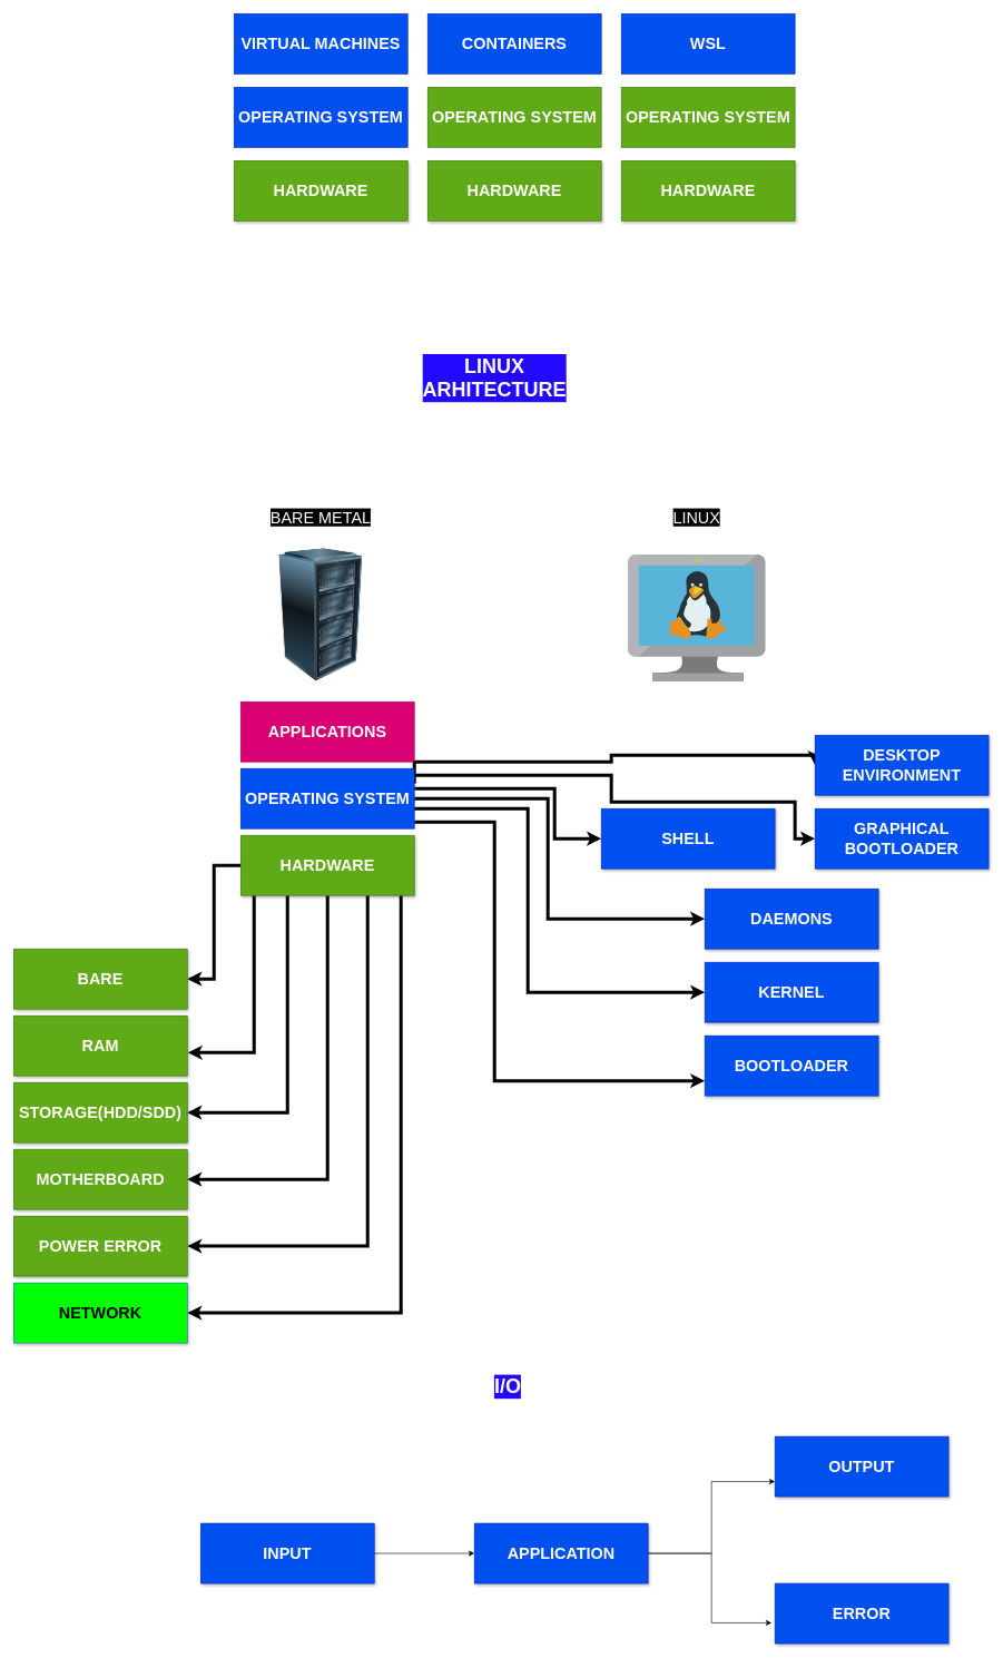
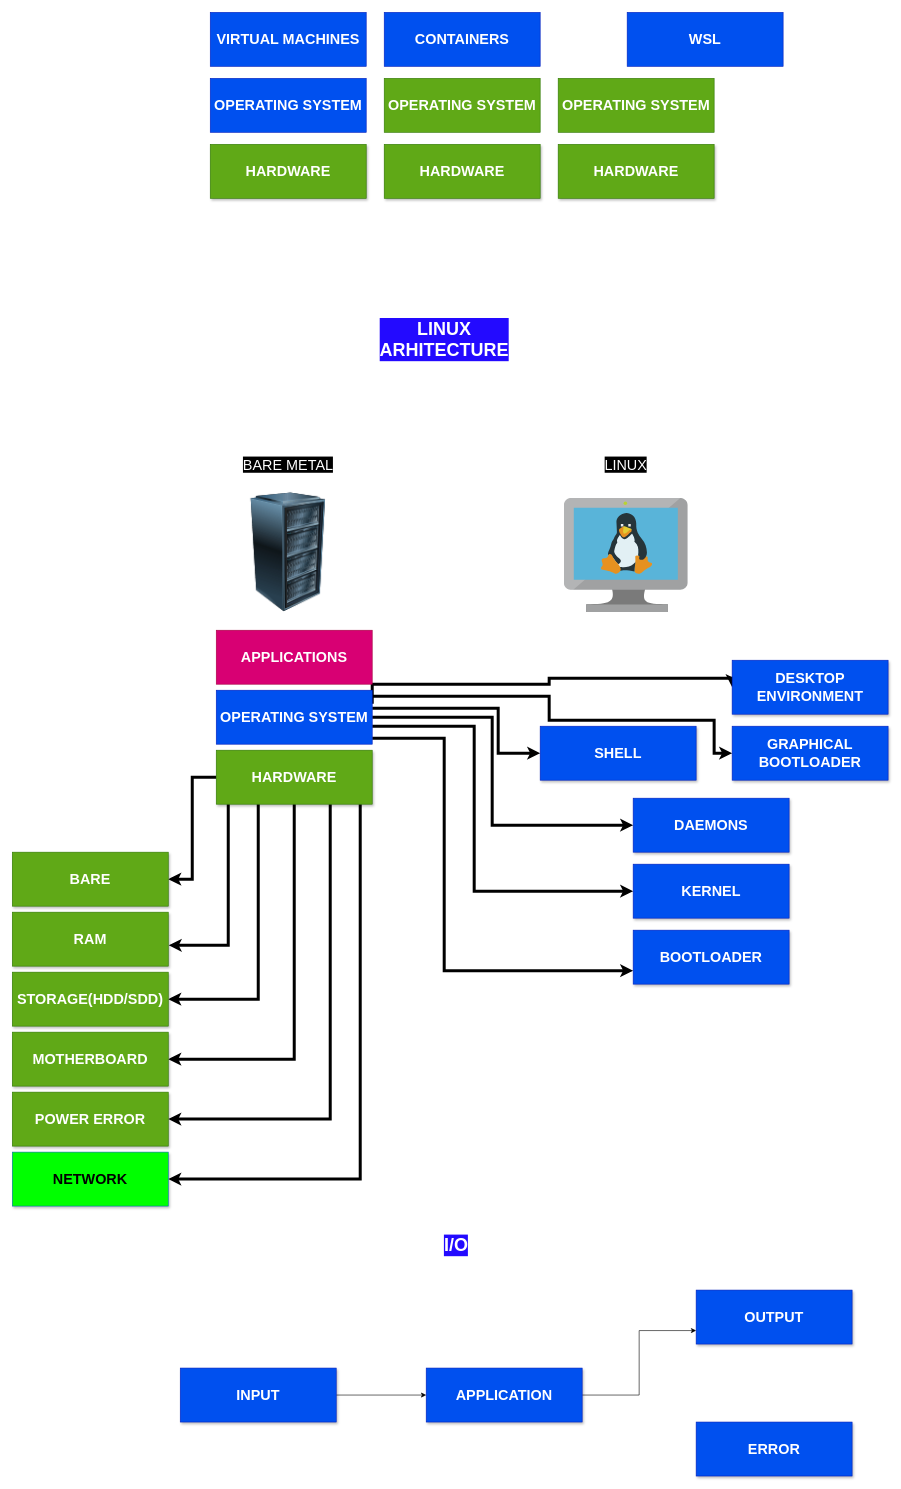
  <mxCell id="0" />
  <mxCell id="1" parent="0" />
  <mxCell id="2" value="" style="image;html=1;image=img/lib/clip_art/computers/Server_Rack_128x128.png" parent="1" vertex="1"><mxGeometry x="410" y="820" width="140" height="200" as="geometry" /></mxCell>
  <mxCell id="3" style="edgeStyle=orthogonalEdgeStyle;rounded=0;orthogonalLoop=1;jettySize=auto;html=1;entryX=1;entryY=0.5;entryDx=0;entryDy=0;strokeWidth=5;" parent="1" source="9" target="22" edge="1"><mxGeometry relative="1" as="geometry" /></mxCell>
  <mxCell id="4" style="edgeStyle=orthogonalEdgeStyle;rounded=0;orthogonalLoop=1;jettySize=auto;html=1;entryX=1.003;entryY=0.614;entryDx=0;entryDy=0;entryPerimeter=0;strokeWidth=5;" parent="1" source="9" target="23" edge="1"><mxGeometry relative="1" as="geometry"><Array as="points"><mxPoint x="380" y="1575" /></Array></mxGeometry></mxCell>
  <mxCell id="5" style="edgeStyle=orthogonalEdgeStyle;rounded=0;orthogonalLoop=1;jettySize=auto;html=1;entryX=1;entryY=0.5;entryDx=0;entryDy=0;strokeWidth=5;" parent="1" source="9" target="24" edge="1"><mxGeometry relative="1" as="geometry"><Array as="points"><mxPoint x="430" y="1665" /></Array></mxGeometry></mxCell>
  <mxCell id="6" style="edgeStyle=orthogonalEdgeStyle;rounded=0;orthogonalLoop=1;jettySize=auto;html=1;entryX=1;entryY=0.5;entryDx=0;entryDy=0;strokeWidth=5;" parent="1" source="9" target="21" edge="1"><mxGeometry relative="1" as="geometry"><Array as="points"><mxPoint x="490" y="1765" /></Array></mxGeometry></mxCell>
  <mxCell id="7" style="edgeStyle=orthogonalEdgeStyle;rounded=0;orthogonalLoop=1;jettySize=auto;html=1;entryX=1;entryY=0.5;entryDx=0;entryDy=0;strokeWidth=5;" parent="1" source="9" target="25" edge="1"><mxGeometry relative="1" as="geometry"><Array as="points"><mxPoint x="550" y="1865" /></Array></mxGeometry></mxCell>
  <mxCell id="8" style="edgeStyle=orthogonalEdgeStyle;rounded=0;orthogonalLoop=1;jettySize=auto;html=1;entryX=1;entryY=0.5;entryDx=0;entryDy=0;strokeWidth=5;" parent="1" source="9" target="26" edge="1"><mxGeometry relative="1" as="geometry"><Array as="points"><mxPoint x="600" y="1965" /></Array></mxGeometry></mxCell>
  <mxCell id="9" value="&lt;font style=&quot;font-size: 24px&quot;&gt;HARDWARE&lt;/font&gt;" style="rounded=0;whiteSpace=wrap;html=1;fillColor=#60a917;strokeColor=#2D7600;fontColor=#ffffff;shadow=1;fontStyle=1" parent="1" vertex="1"><mxGeometry x="360" y="1250" width="260" height="90" as="geometry" /></mxCell>
  <mxCell id="10" style="edgeStyle=orthogonalEdgeStyle;rounded=0;orthogonalLoop=1;jettySize=auto;html=1;entryX=0;entryY=0.75;entryDx=0;entryDy=0;strokeWidth=5;" parent="1" source="16" target="27" edge="1"><mxGeometry relative="1" as="geometry"><Array as="points"><mxPoint x="740" y="1230" /><mxPoint x="740" y="1618" /></Array></mxGeometry></mxCell>
  <mxCell id="11" style="edgeStyle=orthogonalEdgeStyle;rounded=0;orthogonalLoop=1;jettySize=auto;html=1;entryX=0;entryY=0.5;entryDx=0;entryDy=0;strokeWidth=5;" parent="1" source="16" target="28" edge="1"><mxGeometry relative="1" as="geometry"><Array as="points"><mxPoint x="790" y="1210" /><mxPoint x="790" y="1485" /></Array></mxGeometry></mxCell>
  <mxCell id="12" style="edgeStyle=orthogonalEdgeStyle;rounded=0;orthogonalLoop=1;jettySize=auto;html=1;entryX=0;entryY=0.5;entryDx=0;entryDy=0;strokeWidth=5;" parent="1" source="16" target="30" edge="1"><mxGeometry relative="1" as="geometry"><Array as="points"><mxPoint x="830" y="1180" /><mxPoint x="830" y="1255" /></Array></mxGeometry></mxCell>
  <mxCell id="13" style="edgeStyle=orthogonalEdgeStyle;rounded=0;orthogonalLoop=1;jettySize=auto;html=1;exitX=1;exitY=0.25;exitDx=0;exitDy=0;strokeWidth=5;entryX=0;entryY=0.5;entryDx=0;entryDy=0;" parent="1" source="16" target="32" edge="1"><mxGeometry relative="1" as="geometry"><mxPoint x="1160" y="1172.75" as="targetPoint" /><Array as="points"><mxPoint x="620" y="1140" /><mxPoint x="915" y="1140" /><mxPoint x="915" y="1130" /><mxPoint x="1220" y="1130" /></Array></mxGeometry></mxCell>
  <mxCell id="14" style="edgeStyle=orthogonalEdgeStyle;rounded=0;orthogonalLoop=1;jettySize=auto;html=1;entryX=0;entryY=0.5;entryDx=0;entryDy=0;strokeWidth=5;" parent="1" source="16" target="31" edge="1"><mxGeometry relative="1" as="geometry"><Array as="points"><mxPoint x="915" y="1160" /><mxPoint x="915" y="1200" /><mxPoint x="1190" y="1200" /><mxPoint x="1190" y="1255" /></Array></mxGeometry></mxCell>
  <mxCell id="15" style="edgeStyle=orthogonalEdgeStyle;rounded=0;orthogonalLoop=1;jettySize=auto;html=1;entryX=0;entryY=0.5;entryDx=0;entryDy=0;strokeWidth=5;" parent="1" source="16" target="29" edge="1"><mxGeometry relative="1" as="geometry"><Array as="points"><mxPoint x="820" y="1195" /><mxPoint x="820" y="1375" /></Array></mxGeometry></mxCell>
  <mxCell id="16" value="&lt;span style=&quot;font-size: 24px&quot;&gt;OPERATING SYSTEM&lt;/span&gt;" style="rounded=0;whiteSpace=wrap;html=1;fillColor=#0050ef;strokeColor=#001DBC;fontColor=#ffffff;fontStyle=1" parent="1" vertex="1"><mxGeometry x="360" y="1150" width="260" height="90" as="geometry" /></mxCell>
  <mxCell id="17" value="&lt;font style=&quot;font-size: 24px&quot;&gt;APPLICATIONS&lt;/font&gt;" style="rounded=0;whiteSpace=wrap;html=1;fillColor=#d80073;strokeColor=#A50040;fontColor=#ffffff;fontStyle=1" parent="1" vertex="1"><mxGeometry x="360" y="1050" width="260" height="90" as="geometry" /></mxCell>
  <mxCell id="18" value="&lt;span style=&quot;background-color: rgb(0 , 0 , 0)&quot;&gt;&lt;font color=&quot;#ffffff&quot;&gt;BARE METAL&lt;/font&gt;&lt;/span&gt;" style="text;html=1;strokeColor=none;fillColor=none;align=center;verticalAlign=middle;whiteSpace=wrap;rounded=0;fontSize=24;" parent="1" vertex="1"><mxGeometry x="390" y="750" width="180" height="50" as="geometry" /></mxCell>
  <mxCell id="19" value="&lt;font style=&quot;font-size: 30px;&quot;&gt;LINUX ARHITECTURE&lt;/font&gt;" style="text;html=1;strokeColor=none;fillColor=none;align=center;verticalAlign=middle;whiteSpace=wrap;rounded=0;shadow=1;labelBackgroundColor=#230AFF;fontColor=#FFFFFF;fontStyle=1" parent="1" vertex="1"><mxGeometry x="650" y="530" width="180" height="70" as="geometry" /></mxCell>
  <mxCell id="20" value="" style="sketch=0;aspect=fixed;html=1;points=[];align=center;image;fontSize=12;image=img/lib/mscae/VM_Linux.svg;" parent="1" vertex="1"><mxGeometry x="940" y="830" width="206.52" height="190" as="geometry" /></mxCell>
  <mxCell id="21" value="&lt;font style=&quot;font-size: 24px&quot;&gt;MOTHERBOARD&lt;/font&gt;" style="rounded=0;whiteSpace=wrap;html=1;fillColor=#60a917;strokeColor=#2D7600;fontColor=#ffffff;shadow=1;fontStyle=1" parent="1" vertex="1"><mxGeometry x="20" y="1720" width="260" height="90" as="geometry" /></mxCell>
  <mxCell id="22" value="&lt;font style=&quot;font-size: 24px&quot;&gt;BARE&lt;/font&gt;" style="rounded=0;whiteSpace=wrap;html=1;fillColor=#60a917;strokeColor=#2D7600;fontColor=#ffffff;shadow=1;fontStyle=1" parent="1" vertex="1"><mxGeometry x="20" y="1420" width="260" height="90" as="geometry" /></mxCell>
  <mxCell id="23" value="&lt;font style=&quot;font-size: 24px&quot;&gt;RAM&lt;/font&gt;" style="rounded=0;whiteSpace=wrap;html=1;fillColor=#60a917;strokeColor=#2D7600;fontColor=#ffffff;shadow=1;fontStyle=1" parent="1" vertex="1"><mxGeometry x="20" y="1520" width="260" height="90" as="geometry" /></mxCell>
  <mxCell id="24" value="&lt;font style=&quot;font-size: 24px&quot;&gt;STORAGE(HDD/SDD)&lt;/font&gt;" style="rounded=0;whiteSpace=wrap;html=1;fillColor=#60a917;strokeColor=#2D7600;fontColor=#ffffff;shadow=1;fontStyle=1" parent="1" vertex="1"><mxGeometry x="20" y="1620" width="260" height="90" as="geometry" /></mxCell>
  <mxCell id="25" value="&lt;font style=&quot;font-size: 24px&quot;&gt;POWER ERROR&lt;/font&gt;" style="rounded=0;whiteSpace=wrap;html=1;fillColor=#60a917;strokeColor=#2D7600;fontColor=#ffffff;shadow=1;fontStyle=1" parent="1" vertex="1"><mxGeometry x="20" y="1820" width="260" height="90" as="geometry" /></mxCell>
  <mxCell id="26" value="&lt;span style=&quot;font-size: 24px;&quot;&gt;NETWORK&lt;/span&gt;" style="rounded=0;whiteSpace=wrap;html=1;fillColor=#00FF00;strokeColor=#006EAF;fontColor=#000000;shadow=1;fontStyle=1" parent="1" vertex="1"><mxGeometry x="20" y="1920" width="260" height="90" as="geometry" /></mxCell>
  <mxCell id="27" value="&lt;font style=&quot;font-size: 24px&quot;&gt;BOOTLOADER&lt;/font&gt;" style="rounded=0;whiteSpace=wrap;html=1;fillColor=#0050ef;strokeColor=#001DBC;fontColor=#ffffff;shadow=1;fontStyle=1" parent="1" vertex="1"><mxGeometry x="1055" y="1550" width="260" height="90" as="geometry" /></mxCell>
  <mxCell id="28" value="&lt;font style=&quot;font-size: 24px&quot;&gt;KERNEL&lt;/font&gt;" style="rounded=0;whiteSpace=wrap;html=1;fillColor=#0050ef;strokeColor=#001DBC;fontColor=#ffffff;shadow=1;fontStyle=1" parent="1" vertex="1"><mxGeometry x="1055" y="1440" width="260" height="90" as="geometry" /></mxCell>
  <mxCell id="29" value="&lt;font style=&quot;font-size: 24px&quot;&gt;DAEMONS&lt;/font&gt;" style="rounded=0;whiteSpace=wrap;html=1;fillColor=#0050ef;strokeColor=#001DBC;fontColor=#ffffff;shadow=1;fontStyle=1" parent="1" vertex="1"><mxGeometry x="1055" y="1330" width="260" height="90" as="geometry" /></mxCell>
  <mxCell id="30" value="&lt;span style=&quot;font-size: 24px;&quot;&gt;SHELL&lt;/span&gt;" style="rounded=0;whiteSpace=wrap;html=1;fillColor=#0050ef;strokeColor=#001DBC;fontColor=#ffffff;shadow=1;fontStyle=1" parent="1" vertex="1"><mxGeometry x="900" y="1210" width="260" height="90" as="geometry" /></mxCell>
  <mxCell id="31" value="&lt;font style=&quot;font-size: 24px&quot;&gt;GRAPHICAL BOOTLOADER&lt;/font&gt;" style="rounded=0;whiteSpace=wrap;html=1;fillColor=#0050ef;strokeColor=#001DBC;fontColor=#ffffff;shadow=1;fontStyle=1" parent="1" vertex="1"><mxGeometry x="1220" y="1210" width="260" height="90" as="geometry" /></mxCell>
  <mxCell id="32" value="&lt;font style=&quot;font-size: 24px&quot;&gt;DESKTOP ENVIRONMENT&lt;/font&gt;" style="rounded=0;whiteSpace=wrap;html=1;fillColor=#0050ef;strokeColor=#001DBC;fontColor=#ffffff;shadow=1;fontStyle=1" parent="1" vertex="1"><mxGeometry x="1220" y="1100" width="260" height="90" as="geometry" /></mxCell>
  <mxCell id="33" value="&lt;span style=&quot;background-color: rgb(0 , 0 , 0)&quot;&gt;&lt;font color=&quot;#ffffff&quot;&gt;LINUX&lt;/font&gt;&lt;/span&gt;" style="text;html=1;strokeColor=none;fillColor=none;align=center;verticalAlign=middle;whiteSpace=wrap;rounded=0;fontSize=24;" parent="1" vertex="1"><mxGeometry x="953.26" y="750" width="180" height="50" as="geometry" /></mxCell>
  <mxCell id="34" style="edgeStyle=orthogonalEdgeStyle;rounded=0;orthogonalLoop=1;jettySize=auto;html=1;entryX=0;entryY=0.75;entryDx=0;entryDy=0;" parent="1" source="36" target="40" edge="1"><mxGeometry relative="1" as="geometry" /></mxCell>
- <mxCell id="35" style="edgeStyle=orthogonalEdgeStyle;rounded=0;orthogonalLoop=1;jettySize=auto;html=1;entryX=-0.019;entryY=0.656;entryDx=0;entryDy=0;entryPerimeter=0;" parent="1" source="36" target="39" edge="1"><mxGeometry relative="1" as="geometry" /></mxCell>
  <mxCell id="36" value="&lt;font style=&quot;font-size: 24px&quot;&gt;APPLICATION&lt;/font&gt;" style="rounded=0;whiteSpace=wrap;html=1;fillColor=#0050ef;strokeColor=#001DBC;fontColor=#ffffff;shadow=1;fontStyle=1" parent="1" vertex="1"><mxGeometry x="710" y="2280" width="260" height="90" as="geometry" /></mxCell>
  <mxCell id="37" style="edgeStyle=orthogonalEdgeStyle;rounded=0;orthogonalLoop=1;jettySize=auto;html=1;" parent="1" source="38" target="36" edge="1"><mxGeometry relative="1" as="geometry" /></mxCell>
  <mxCell id="38" value="&lt;font style=&quot;font-size: 24px&quot;&gt;INPUT&lt;/font&gt;" style="rounded=0;whiteSpace=wrap;html=1;fillColor=#0050ef;strokeColor=#001DBC;fontColor=#ffffff;shadow=1;fontStyle=1" parent="1" vertex="1"><mxGeometry x="300" y="2280" width="260" height="90" as="geometry" /></mxCell>
  <mxCell id="39" value="&lt;font style=&quot;font-size: 24px&quot;&gt;ERROR&lt;/font&gt;" style="rounded=0;whiteSpace=wrap;html=1;fillColor=#0050ef;strokeColor=#001DBC;fontColor=#ffffff;shadow=1;fontStyle=1" parent="1" vertex="1"><mxGeometry x="1160" y="2370" width="260" height="90" as="geometry" /></mxCell>
  <mxCell id="40" value="&lt;font style=&quot;font-size: 24px&quot;&gt;OUTPUT&lt;/font&gt;" style="rounded=0;whiteSpace=wrap;html=1;fillColor=#0050ef;strokeColor=#001DBC;fontColor=#ffffff;shadow=1;fontStyle=1" parent="1" vertex="1"><mxGeometry x="1160" y="2150" width="260" height="90" as="geometry" /></mxCell>
  <mxCell id="41" value="&lt;font style=&quot;font-size: 24px&quot;&gt;HARDWARE&lt;/font&gt;" style="rounded=0;whiteSpace=wrap;html=1;fillColor=#60a917;strokeColor=#2D7600;fontColor=#ffffff;shadow=1;fontStyle=1" parent="1" vertex="1"><mxGeometry x="350" y="240" width="260" height="90" as="geometry" /></mxCell>
  <mxCell id="42" value="&lt;span style=&quot;font-size: 24px&quot;&gt;OPERATING SYSTEM&lt;/span&gt;" style="rounded=0;whiteSpace=wrap;html=1;fillColor=#0050ef;strokeColor=#001DBC;fontColor=#ffffff;fontStyle=1" parent="1" vertex="1"><mxGeometry x="350" y="130" width="260" height="90" as="geometry" /></mxCell>
  <mxCell id="43" value="&lt;span style=&quot;font-size: 24px&quot;&gt;VIRTUAL MACHINES&lt;/span&gt;" style="rounded=0;whiteSpace=wrap;html=1;fillColor=#0050ef;strokeColor=#001DBC;fontColor=#ffffff;fontStyle=1" parent="1" vertex="1"><mxGeometry x="350" y="20" width="260" height="90" as="geometry" /></mxCell>
  <mxCell id="44" value="&lt;span style=&quot;font-size: 24px&quot;&gt;CONTAINERS&lt;/span&gt;" style="rounded=0;whiteSpace=wrap;html=1;fillColor=#0050ef;strokeColor=#001DBC;fontColor=#ffffff;fontStyle=1" parent="1" vertex="1"><mxGeometry x="640" y="20" width="260" height="90" as="geometry" /></mxCell>
- <mxCell id="45" value="&lt;span style=&quot;font-size: 24px&quot;&gt;WSL&lt;/span&gt;" style="rounded=0;whiteSpace=wrap;html=1;fillColor=#0050ef;strokeColor=#001DBC;fontColor=#ffffff;fontStyle=1" parent="1" vertex="1"><mxGeometry x="930" y="20" width="260" height="90" as="geometry" /></mxCell>
+ <mxCell id="45" value="&lt;span style=&quot;font-size: 24px&quot;&gt;WSL&lt;/span&gt;" style="rounded=0;whiteSpace=wrap;html=1;fillColor=#0050ef;strokeColor=#001DBC;fontColor=#ffffff;fontStyle=1" parent="1" vertex="1"><mxGeometry x="1045" y="20" width="260" height="90" as="geometry" /></mxCell>
  <mxCell id="46" value="&lt;span style=&quot;font-size: 30px;&quot;&gt;I/O&lt;/span&gt;" style="text;html=1;strokeColor=none;fillColor=none;align=center;verticalAlign=middle;whiteSpace=wrap;rounded=0;shadow=1;labelBackgroundColor=#230AFF;fontColor=#FFFFFF;fontStyle=1" vertex="1" parent="1"><mxGeometry x="670" y="2040" width="180" height="70" as="geometry" /></mxCell>
  <mxCell id="47" value="&lt;font style=&quot;font-size: 24px&quot;&gt;HARDWARE&lt;/font&gt;" style="rounded=0;whiteSpace=wrap;html=1;fillColor=#60a917;strokeColor=#2D7600;fontColor=#ffffff;shadow=1;fontStyle=1" vertex="1" parent="1"><mxGeometry x="640" y="240" width="260" height="90" as="geometry" /></mxCell>
  <mxCell id="48" value="&lt;span style=&quot;font-size: 24px&quot;&gt;OPERATING SYSTEM&lt;/span&gt;" style="rounded=0;whiteSpace=wrap;html=1;fillColor=#60a917;strokeColor=#2D7600;fontColor=#ffffff;fontStyle=1" vertex="1" parent="1"><mxGeometry x="640" y="130" width="260" height="90" as="geometry" /></mxCell>
  <mxCell id="49" value="&lt;font style=&quot;font-size: 24px&quot;&gt;HARDWARE&lt;/font&gt;" style="rounded=0;whiteSpace=wrap;html=1;fillColor=#60a917;strokeColor=#2D7600;fontColor=#ffffff;shadow=1;fontStyle=1" vertex="1" parent="1"><mxGeometry x="930" y="240" width="260" height="90" as="geometry" /></mxCell>
  <mxCell id="50" value="&lt;span style=&quot;font-size: 24px&quot;&gt;OPERATING SYSTEM&lt;/span&gt;" style="rounded=0;whiteSpace=wrap;html=1;fillColor=#60a917;strokeColor=#2D7600;fontColor=#ffffff;fontStyle=1" vertex="1" parent="1"><mxGeometry x="930" y="130" width="260" height="90" as="geometry" /></mxCell>
